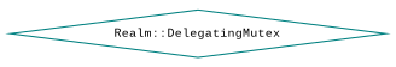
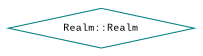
  digraph {
    rankdir=LR
    fontname="Liberation Mono"
-   n1 [color=teal fillcolor=white fontname="Liberation Mono" fontsize=10 height=0.2 label="Realm::DelegatingMutex" shape=diamond style=filled width=0.4]
+   n1 [color=teal fillcolor=white fontname="Liberation Mono" fontsize=10 height=0.2 label="Realm::Realm" shape=diamond style=filled width=0.4]
  }
